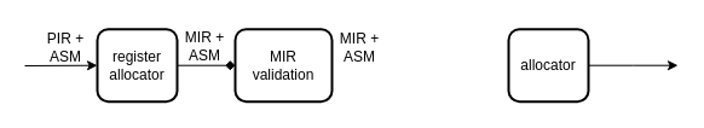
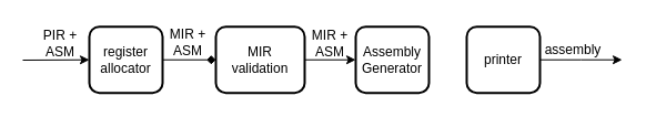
  <mxCell id="0" />
  <mxCell id="1" parent="0" />
  <mxCell id="2" style="edgeStyle=orthogonalEdgeStyle;rounded=0;orthogonalLoop=1;jettySize=auto;html=1;exitX=1;exitY=0.5;exitDx=0;exitDy=0;entryX=0;entryY=0.5;entryDx=0;entryDy=0;endArrow=diamond;" edge="1" parent="1" source="3" target="6"><mxGeometry relative="1" as="geometry"><mxPoint x="301" y="54" as="targetPoint" /></mxGeometry></mxCell>
  <mxCell id="3" value="register&lt;div&gt;allocator&lt;/div&gt;" style="rounded=1;whiteSpace=wrap;html=1;strokeWidth=2;fillColor=none;" vertex="1" parent="1"><mxGeometry x="80" y="23.71" width="66" height="60" as="geometry" /></mxCell>
  <mxCell id="4" style="edgeStyle=orthogonalEdgeStyle;rounded=0;orthogonalLoop=1;jettySize=auto;html=1;exitX=0.5;exitY=1;exitDx=0;exitDy=0;" edge="1" parent="1" source="3" target="3"><mxGeometry relative="1" as="geometry" /></mxCell>
+ <mxCell id="5" style="edgeStyle=orthogonalEdgeStyle;rounded=0;orthogonalLoop=1;jettySize=auto;html=1;exitX=1;exitY=0.5;exitDx=0;exitDy=0;entryX=0;entryY=0.5;entryDx=0;entryDy=0;" edge="1" parent="1" source="6" target="9"><mxGeometry relative="1" as="geometry"><mxPoint x="360" y="54" as="targetPoint" /></mxGeometry></mxCell>
  <mxCell id="6" value="MIR&lt;div&gt;validation&lt;/div&gt;" style="rounded=1;whiteSpace=wrap;html=1;strokeWidth=2;fillColor=none;" vertex="1" parent="1"><mxGeometry x="194" y="23.71" width="80" height="60" as="geometry" /></mxCell>
  <mxCell id="7" style="edgeStyle=orthogonalEdgeStyle;rounded=0;orthogonalLoop=1;jettySize=auto;html=1;exitX=0.5;exitY=1;exitDx=0;exitDy=0;" edge="1" parent="1" source="6" target="6"><mxGeometry relative="1" as="geometry" /></mxCell>
  <mxCell id="8" value="MIR +&lt;div&gt;ASM&lt;/div&gt;" style="text;html=1;align=center;verticalAlign=middle;whiteSpace=wrap;rounded=0;" vertex="1" parent="1"><mxGeometry x="274" y="21" width="46" height="35" as="geometry" /></mxCell>
+ <mxCell id="9" value="&lt;div&gt;Assembly&lt;/div&gt;&lt;div&gt;Generator&lt;/div&gt;" style="rounded=1;whiteSpace=wrap;html=1;strokeWidth=2;fillColor=none;" vertex="1" parent="1"><mxGeometry x="320" y="23.71" width="66" height="60" as="geometry" /></mxCell>
  <mxCell id="10" value="" style="endArrow=classic;html=1;rounded=0;entryX=0;entryY=0.5;entryDx=0;entryDy=0;" edge="1" parent="1" target="3"><mxGeometry width="50" height="50" relative="1" as="geometry"><mxPoint x="20" y="54" as="sourcePoint" /><mxPoint x="300" y="189.93" as="targetPoint" /></mxGeometry></mxCell>
  <mxCell id="11" value="PIR +&lt;br&gt;ASM" style="text;html=1;align=center;verticalAlign=middle;whiteSpace=wrap;rounded=0;" vertex="1" parent="1"><mxGeometry x="36" y="23.5" width="36" height="30" as="geometry" /></mxCell>
  <mxCell id="12" value="MIR +&lt;div&gt;ASM&lt;/div&gt;" style="text;html=1;align=center;verticalAlign=middle;whiteSpace=wrap;rounded=0;" vertex="1" parent="1"><mxGeometry x="146" y="20" width="46" height="35" as="geometry" /></mxCell>
  <mxCell id="13" style="edgeStyle=orthogonalEdgeStyle;rounded=0;orthogonalLoop=1;jettySize=auto;html=1;exitX=1;exitY=0.5;exitDx=0;exitDy=0;" edge="1" parent="1" source="14"><mxGeometry relative="1" as="geometry"><mxPoint x="560" y="53.71" as="targetPoint" /></mxGeometry></mxCell>
- <mxCell id="14" value="&lt;div&gt;allocator&lt;/div&gt;" style="rounded=1;whiteSpace=wrap;html=1;strokeWidth=2;fillColor=none;" vertex="1" parent="1"><mxGeometry x="420" y="23.71" width="66" height="60" as="geometry" /></mxCell>
+ <mxCell id="14" value="&lt;div&gt;printer&lt;/div&gt;" style="rounded=1;whiteSpace=wrap;html=1;strokeWidth=2;fillColor=none;" vertex="1" parent="1"><mxGeometry x="420" y="23.71" width="66" height="60" as="geometry" /></mxCell>
+ <mxCell id="15" value="assembly" style="text;html=1;align=center;verticalAlign=middle;whiteSpace=wrap;rounded=0;" vertex="1" parent="1"><mxGeometry x="486" y="30.42" width="60" height="30" as="geometry" /></mxCell>
